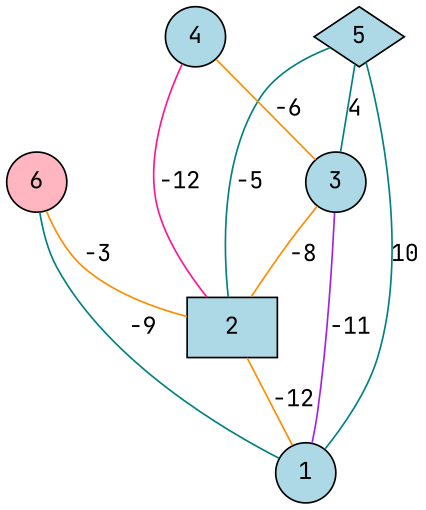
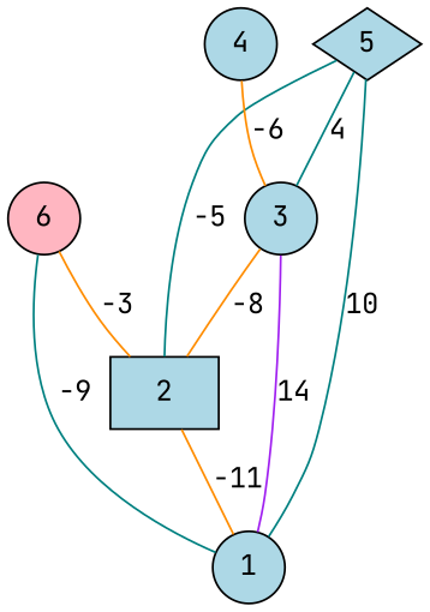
  graph {
    fontname="JetBrains Mono"
    node [fillcolor=lightblue fontname="JetBrains Mono" shape=circle style=filled]
    edge [color=teal fontname="JetBrains Mono"]
    6 [fillcolor=lightpink]
    1
    2 [shape=box]
    5 [shape=diamond]
    3
    4
    6 -- 1 [label=-9]
    6 -- 2 [color=darkorange label=-3]
-   2 -- 1 [color=darkorange label=-12]
+   2 -- 1 [color=darkorange label=-11]
    5 -- 1 [label=10]
    5 -- 2 [label=-5]
    5 -- 3 [label=4]
-   3 -- 1 [color=purple label=-11]
+   3 -- 1 [color=purple label=14]
    3 -- 2 [color=darkorange label=-8]
-   4 -- 2 [color=deeppink label=-12]
    4 -- 3 [color=darkorange label=-6]
  }
